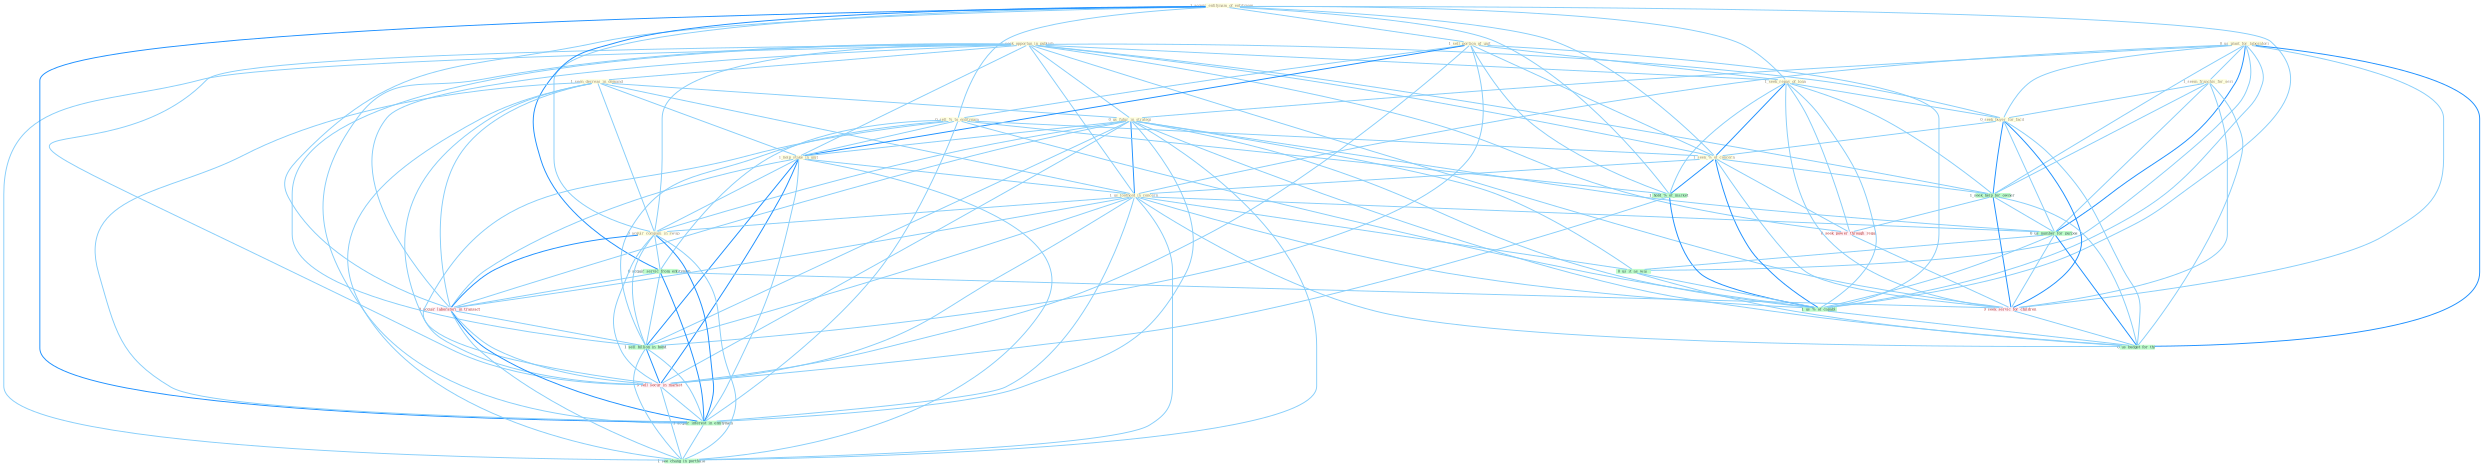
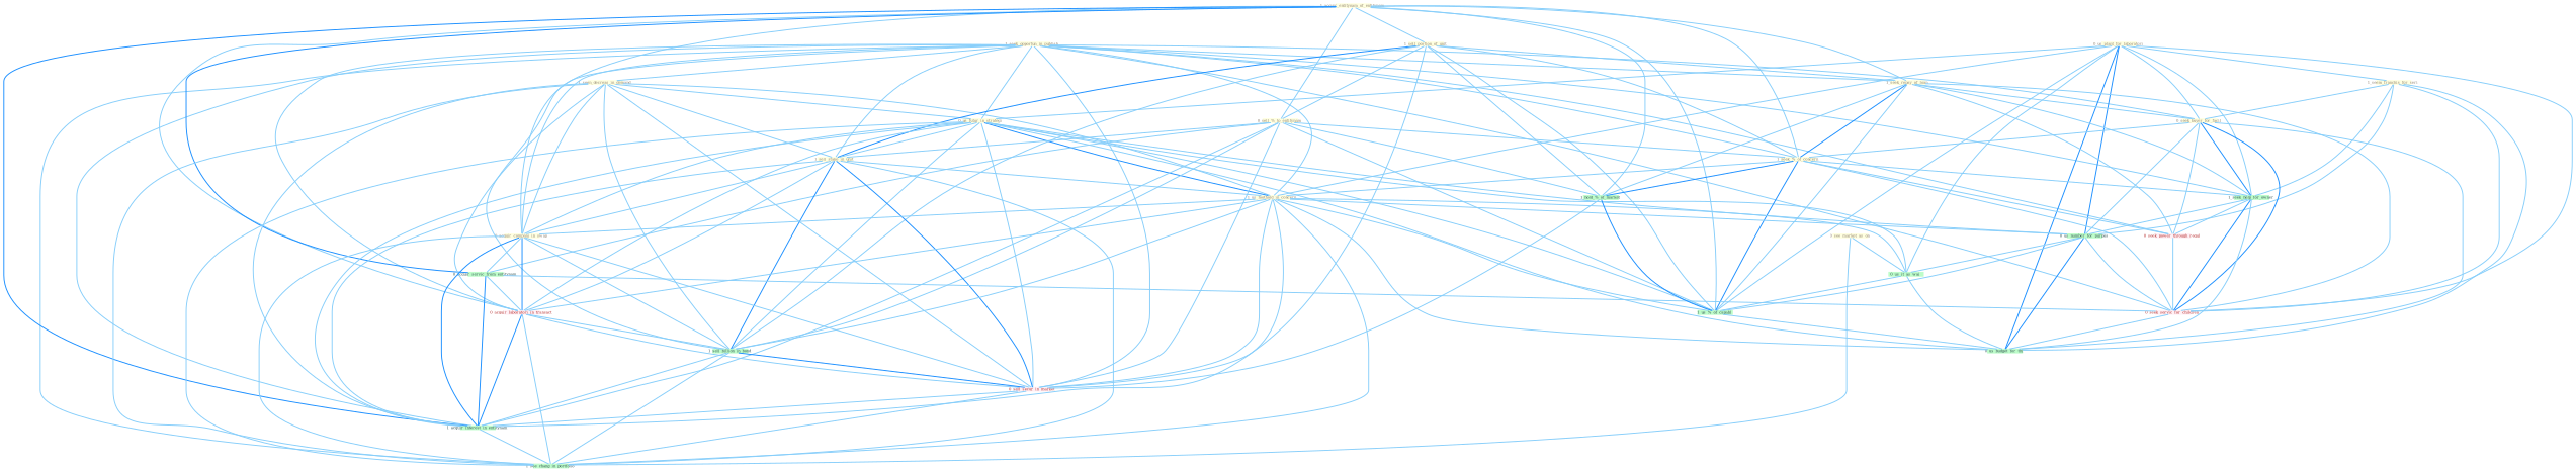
  graph {
    node [color="#ffffe0" fixedsize=true fontcolor="#8b7d6b" fontsize=4 shape=polygon style=filled]
    edge [color="#87cefa" w=1]
    "1_seek_opportun_in_publish " [height=.06 width=.5]
    "1_acquir_entitynam_of_entitynam " [height=.06 width=.5]
    "1_seen_decreas_in_demand " [height=.06 width=.5]
    "0_us_plant_for_laboratori " [height=.06 width=.5]
    "1_sell_portion_of_unit " [height=.06 width=.5]
    "1_seek_repay_of_loan " [height=.06 width=.5]
    "0_us_futur_in_strategi " [height=.06 width=.5]
    "1_seem_franchis_for_seri " [height=.06 width=.5]
    "0_seek_buyer_for_facil " [height=.06 width=.5]
    "0_sell_%_to_entitynam " [height=.06 width=.5]
    "1_seek_%_of_concern " [height=.06 width=.5]
-   "1_sell_stake_in_unit " [height=.06 width=.5 label="1_help_stake_in_unit"]
+   "1_sell_stake_in_unit " [height=.06 width=.5]
    "1_us_foothold_in_concern " [height=.06 width=.5]
+   "0_see_market_as_on " [height=.06 width=.5]
    "0_acquir_compani_in_swap " [height=.06 width=.5]
    "0_seek_power_through_regul " [color="#fff0f5" fontcolor="#b22222" height=.06 width=.5]
    "0_acquir_laboratori_in_transact " [color="#fff0f5" fontcolor="#b22222" height=.06 width=.5]
    "0_sell_secur_in_market " [color="#fff0f5" fontcolor="#b22222" height=.06 width=.5]
    "0_seek_servic_for_children " [color="#fff0f5" fontcolor="#b22222" height=.06 width=.5]
    "1_seek_help_for_owner " [color="#BDFCC9" fontcolor="#2f4f4f" height=.06 width=.5]
    "1_sell_billion_in_bond " [color="#BDFCC9" fontcolor="#2f4f4f" height=.06 width=.5]
    "1_acquir_interest_in_entitynam " [color="#BDFCC9" fontcolor="#2f4f4f" height=.06 width=.5]
    "1_see_chang_in_portfolio " [color="#BDFCC9" fontcolor="#2f4f4f" height=.06 width=.5]
    "0_acquir_servic_from_entitynam " [color="#BDFCC9" fontcolor="#2f4f4f" height=.06 width=.5]
    "1_hold_%_of_market " [color="#BDFCC9" fontcolor="#2f4f4f" height=.06 width=.5]
    "1_us_%_of_capabl " [color="#BDFCC9" fontcolor="#2f4f4f" height=.06 width=.5]
    "0_us_number_for_purpos " [color="#BDFCC9" fontcolor="#2f4f4f" height=.06 width=.5]
    "0_us_it_as_wai " [color="#BDFCC9" fontcolor="#2f4f4f" height=.06 width=.5]
    "0_us_budget_for_thi " [color="#BDFCC9" fontcolor="#2f4f4f" height=.06 width=.5]
    subgraph sub_1 {
      "1_seek_opportun_in_publish "
      "1_acquir_entitynam_of_entitynam "
      "1_seen_decreas_in_demand "
      "0_us_plant_for_laboratori "
      "1_sell_portion_of_unit "
      "1_seek_repay_of_loan "
      "0_us_futur_in_strategi "
      "1_seem_franchis_for_seri "
      "0_seek_buyer_for_facil "
      "0_sell_%_to_entitynam "
      "1_seek_%_of_concern "
      "1_sell_stake_in_unit "
      "1_us_foothold_in_concern "
+     "0_see_market_as_on "
      "0_acquir_compani_in_swap "
    }
    subgraph sub_2 {
      "0_seek_power_through_regul "
      "0_acquir_laboratori_in_transact "
      "0_sell_secur_in_market "
      "0_seek_servic_for_children "
    }
    "1_seek_opportun_in_publish " -- "1_seen_decreas_in_demand "
    "1_seek_opportun_in_publish " -- "1_seek_repay_of_loan "
    "1_seek_opportun_in_publish " -- "0_us_futur_in_strategi "
    "1_seek_opportun_in_publish " -- "0_seek_buyer_for_facil "
    "1_seek_opportun_in_publish " -- "1_seek_%_of_concern "
    "1_seek_opportun_in_publish " -- "1_sell_stake_in_unit "
    "1_seek_opportun_in_publish " -- "1_us_foothold_in_concern "
    "1_seek_opportun_in_publish " -- "0_acquir_compani_in_swap "
    "1_seek_opportun_in_publish " -- "0_seek_power_through_regul "
    "1_seek_opportun_in_publish " -- "0_acquir_laboratori_in_transact "
    "1_seek_opportun_in_publish " -- "0_sell_secur_in_market "
    "1_seek_opportun_in_publish " -- "0_seek_servic_for_children "
    "1_seek_opportun_in_publish " -- "1_seek_help_for_owner "
    "1_seek_opportun_in_publish " -- "1_sell_billion_in_bond "
    "1_seek_opportun_in_publish " -- "1_acquir_interest_in_entitynam "
    "1_seek_opportun_in_publish " -- "1_see_chang_in_portfolio "
    "1_acquir_entitynam_of_entitynam " -- "1_sell_portion_of_unit "
    "1_acquir_entitynam_of_entitynam " -- "1_seek_repay_of_loan "
    "1_acquir_entitynam_of_entitynam " -- "0_sell_%_to_entitynam "
    "1_acquir_entitynam_of_entitynam " -- "1_seek_%_of_concern "
    "1_acquir_entitynam_of_entitynam " -- "0_acquir_compani_in_swap "
    "1_acquir_entitynam_of_entitynam " -- "0_acquir_laboratori_in_transact "
    "1_acquir_entitynam_of_entitynam " -- "1_acquir_interest_in_entitynam " [color="#1e90ff" w=2]
    "1_acquir_entitynam_of_entitynam " -- "0_acquir_servic_from_entitynam " [color="#1e90ff" w=2]
    "1_acquir_entitynam_of_entitynam " -- "1_hold_%_of_market "
    "1_acquir_entitynam_of_entitynam " -- "1_us_%_of_capabl "
    "1_seen_decreas_in_demand " -- "0_us_futur_in_strategi "
    "1_seen_decreas_in_demand " -- "1_sell_stake_in_unit "
    "1_seen_decreas_in_demand " -- "1_us_foothold_in_concern "
    "1_seen_decreas_in_demand " -- "0_acquir_compani_in_swap "
    "1_seen_decreas_in_demand " -- "0_acquir_laboratori_in_transact "
    "1_seen_decreas_in_demand " -- "0_sell_secur_in_market "
-   "0_acquir_servic_from_entitynam " -- "1_sell_billion_in_bond "
+   "1_seen_decreas_in_demand " -- "1_sell_billion_in_bond "
    "1_seen_decreas_in_demand " -- "1_acquir_interest_in_entitynam "
    "1_seen_decreas_in_demand " -- "1_see_chang_in_portfolio "
    "0_us_plant_for_laboratori " -- "0_us_futur_in_strategi "
    "0_us_plant_for_laboratori " -- "1_seem_franchis_for_seri "
    "0_us_plant_for_laboratori " -- "0_seek_buyer_for_facil "
    "0_us_plant_for_laboratori " -- "1_us_foothold_in_concern "
    "0_us_plant_for_laboratori " -- "0_seek_servic_for_children "
    "0_us_plant_for_laboratori " -- "1_seek_help_for_owner "
    "0_us_plant_for_laboratori " -- "1_us_%_of_capabl "
    "0_us_plant_for_laboratori " -- "0_us_number_for_purpos " [color="#1e90ff" w=2]
    "0_us_plant_for_laboratori " -- "0_us_it_as_wai "
    "0_us_plant_for_laboratori " -- "0_us_budget_for_thi " [color="#1e90ff" w=2]
    "1_sell_portion_of_unit " -- "1_seek_repay_of_loan "
    "1_sell_portion_of_unit " -- "0_sell_%_to_entitynam "
    "1_sell_portion_of_unit " -- "1_seek_%_of_concern "
    "1_sell_portion_of_unit " -- "1_sell_stake_in_unit " [color="#1e90ff" w=2]
    "1_sell_portion_of_unit " -- "0_sell_secur_in_market "
    "1_sell_portion_of_unit " -- "1_sell_billion_in_bond "
    "1_sell_portion_of_unit " -- "1_hold_%_of_market "
    "1_sell_portion_of_unit " -- "1_us_%_of_capabl "
    "1_seek_repay_of_loan " -- "0_seek_buyer_for_facil "
    "1_seek_repay_of_loan " -- "1_seek_%_of_concern " [color="#1e90ff" w=2]
    "1_seek_repay_of_loan " -- "0_seek_power_through_regul "
    "1_seek_repay_of_loan " -- "0_seek_servic_for_children "
    "1_seek_repay_of_loan " -- "1_seek_help_for_owner "
    "1_seek_repay_of_loan " -- "1_hold_%_of_market "
    "1_seek_repay_of_loan " -- "1_us_%_of_capabl "
    "0_us_futur_in_strategi " -- "1_sell_stake_in_unit "
    "0_us_futur_in_strategi " -- "1_us_foothold_in_concern " [color="#1e90ff" w=2]
    "0_us_futur_in_strategi " -- "0_acquir_compani_in_swap "
    "0_us_futur_in_strategi " -- "0_acquir_laboratori_in_transact "
    "0_us_futur_in_strategi " -- "0_sell_secur_in_market "
    "0_us_futur_in_strategi " -- "1_sell_billion_in_bond "
    "0_us_futur_in_strategi " -- "1_acquir_interest_in_entitynam "
    "0_us_futur_in_strategi " -- "1_see_chang_in_portfolio "
    "0_us_futur_in_strategi " -- "1_us_%_of_capabl "
    "0_us_futur_in_strategi " -- "0_us_number_for_purpos "
    "0_us_futur_in_strategi " -- "0_us_it_as_wai "
    "0_us_futur_in_strategi " -- "0_us_budget_for_thi "
    "1_seem_franchis_for_seri " -- "0_seek_buyer_for_facil "
    "1_seem_franchis_for_seri " -- "0_seek_servic_for_children "
    "1_seem_franchis_for_seri " -- "1_seek_help_for_owner "
    "1_seem_franchis_for_seri " -- "0_us_number_for_purpos "
    "1_seem_franchis_for_seri " -- "0_us_budget_for_thi "
    "0_seek_buyer_for_facil " -- "1_seek_%_of_concern "
+   "0_seek_buyer_for_facil " -- "0_seek_power_through_regul "
    "0_seek_buyer_for_facil " -- "0_seek_servic_for_children " [color="#1e90ff" w=2]
    "0_seek_buyer_for_facil " -- "1_seek_help_for_owner " [color="#1e90ff" w=2]
    "0_seek_buyer_for_facil " -- "0_us_number_for_purpos "
    "0_seek_buyer_for_facil " -- "0_us_budget_for_thi "
    "0_sell_%_to_entitynam " -- "1_seek_%_of_concern "
    "0_sell_%_to_entitynam " -- "1_sell_stake_in_unit "
    "0_sell_%_to_entitynam " -- "0_sell_secur_in_market "
    "0_sell_%_to_entitynam " -- "1_sell_billion_in_bond "
    "0_sell_%_to_entitynam " -- "1_acquir_interest_in_entitynam "
    "0_sell_%_to_entitynam " -- "0_acquir_servic_from_entitynam "
    "0_sell_%_to_entitynam " -- "1_hold_%_of_market "
    "0_sell_%_to_entitynam " -- "1_us_%_of_capabl "
    "1_seek_%_of_concern " -- "1_us_foothold_in_concern "
    "1_seek_%_of_concern " -- "0_seek_power_through_regul "
    "1_seek_%_of_concern " -- "0_seek_servic_for_children "
    "1_seek_%_of_concern " -- "1_seek_help_for_owner "
    "1_seek_%_of_concern " -- "1_hold_%_of_market " [color="#1e90ff" w=2]
    "1_seek_%_of_concern " -- "1_us_%_of_capabl " [color="#1e90ff" w=2]
    "1_sell_stake_in_unit " -- "1_us_foothold_in_concern "
    "1_sell_stake_in_unit " -- "0_acquir_compani_in_swap "
    "1_sell_stake_in_unit " -- "0_acquir_laboratori_in_transact "
    "1_sell_stake_in_unit " -- "0_sell_secur_in_market " [color="#1e90ff" w=2]
    "1_sell_stake_in_unit " -- "1_sell_billion_in_bond " [color="#1e90ff" w=2]
    "1_sell_stake_in_unit " -- "1_acquir_interest_in_entitynam "
    "1_sell_stake_in_unit " -- "1_see_chang_in_portfolio "
    "1_us_foothold_in_concern " -- "0_acquir_compani_in_swap "
    "1_us_foothold_in_concern " -- "0_acquir_laboratori_in_transact "
    "1_us_foothold_in_concern " -- "0_sell_secur_in_market "
    "1_us_foothold_in_concern " -- "1_sell_billion_in_bond "
    "1_us_foothold_in_concern " -- "1_acquir_interest_in_entitynam "
    "1_us_foothold_in_concern " -- "1_see_chang_in_portfolio "
    "1_us_foothold_in_concern " -- "1_us_%_of_capabl "
    "1_us_foothold_in_concern " -- "0_us_number_for_purpos "
    "1_us_foothold_in_concern " -- "0_us_it_as_wai "
    "1_us_foothold_in_concern " -- "0_us_budget_for_thi "
+   "0_see_market_as_on " -- "1_see_chang_in_portfolio "
+   "0_see_market_as_on " -- "0_us_it_as_wai "
    "0_acquir_compani_in_swap " -- "0_acquir_laboratori_in_transact " [color="#1e90ff" w=2]
    "0_acquir_compani_in_swap " -- "0_sell_secur_in_market "
    "0_acquir_compani_in_swap " -- "1_sell_billion_in_bond "
    "0_acquir_compani_in_swap " -- "1_acquir_interest_in_entitynam " [color="#1e90ff" w=2]
    "0_acquir_compani_in_swap " -- "1_see_chang_in_portfolio "
    "0_acquir_compani_in_swap " -- "0_acquir_servic_from_entitynam "
    "0_seek_power_through_regul " -- "0_seek_servic_for_children "
    "0_acquir_laboratori_in_transact " -- "0_sell_secur_in_market "
    "0_acquir_laboratori_in_transact " -- "1_sell_billion_in_bond "
    "0_acquir_laboratori_in_transact " -- "1_acquir_interest_in_entitynam " [color="#1e90ff" w=2]
    "0_acquir_laboratori_in_transact " -- "1_see_chang_in_portfolio "
    "0_sell_secur_in_market " -- "1_acquir_interest_in_entitynam "
    "0_sell_secur_in_market " -- "1_see_chang_in_portfolio "
    "0_seek_servic_for_children " -- "0_us_budget_for_thi "
    "1_seek_help_for_owner " -- "0_seek_power_through_regul "
    "1_seek_help_for_owner " -- "0_seek_servic_for_children " [color="#1e90ff" w=2]
    "1_seek_help_for_owner " -- "0_us_number_for_purpos "
    "1_seek_help_for_owner " -- "0_us_budget_for_thi "
    "1_sell_billion_in_bond " -- "0_sell_secur_in_market " [color="#1e90ff" w=2]
    "1_sell_billion_in_bond " -- "1_acquir_interest_in_entitynam "
    "1_sell_billion_in_bond " -- "1_see_chang_in_portfolio "
    "1_acquir_interest_in_entitynam " -- "1_see_chang_in_portfolio "
    "0_acquir_servic_from_entitynam " -- "0_acquir_laboratori_in_transact "
    "0_acquir_servic_from_entitynam " -- "0_seek_servic_for_children "
    "0_acquir_servic_from_entitynam " -- "1_acquir_interest_in_entitynam " [color="#1e90ff" w=2]
    "1_hold_%_of_market " -- "0_sell_secur_in_market "
    "1_hold_%_of_market " -- "1_us_%_of_capabl " [color="#1e90ff" w=2]
    "1_us_%_of_capabl " -- "0_us_budget_for_thi "
    "0_us_number_for_purpos " -- "0_seek_servic_for_children "
    "0_us_number_for_purpos " -- "1_us_%_of_capabl "
    "0_us_number_for_purpos " -- "0_us_it_as_wai "
    "0_us_number_for_purpos " -- "0_us_budget_for_thi " [color="#1e90ff" w=2]
    "0_us_it_as_wai " -- "1_us_%_of_capabl "
    "0_us_it_as_wai " -- "0_us_budget_for_thi "
  }
